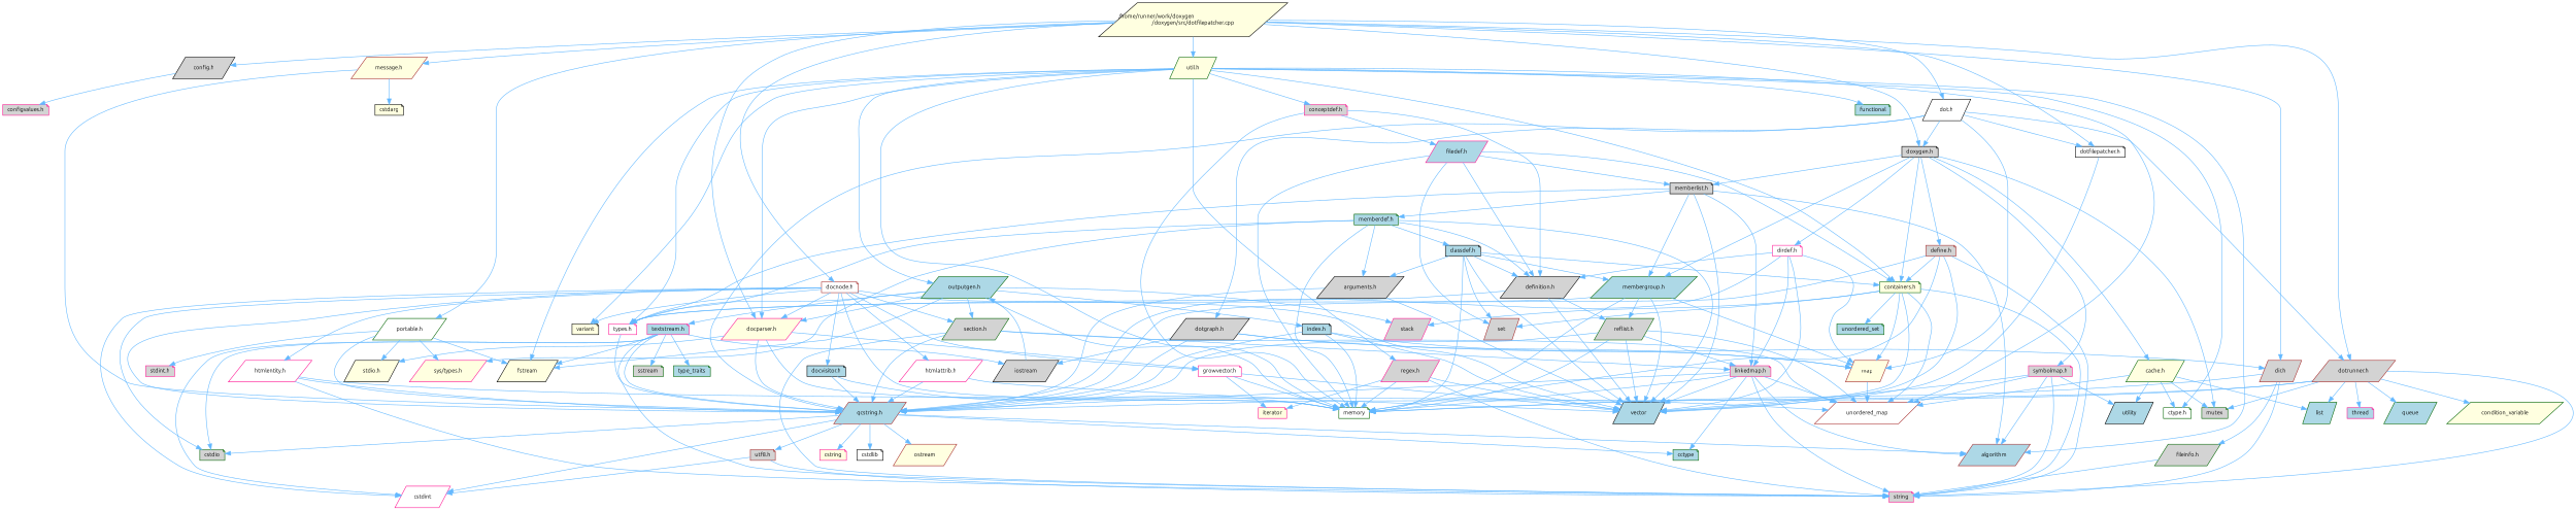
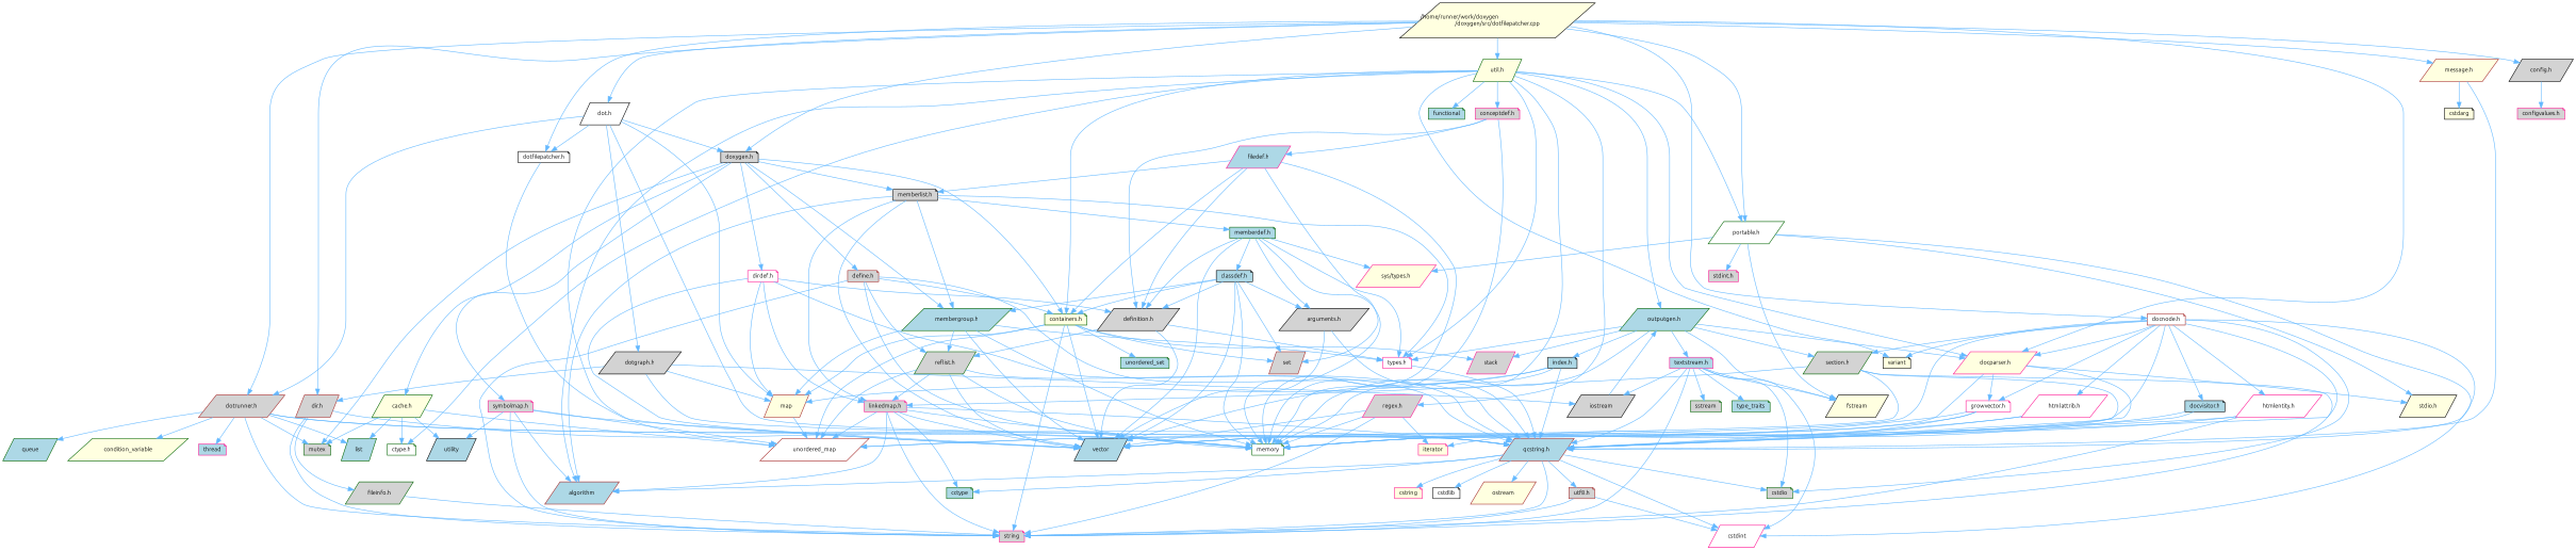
  digraph {
    fontname=Ubuntu
    node [color=darkgreen fillcolor=lightgrey fontname=Ubuntu fontsize=10 shape=parallelogram style=filled]
    edge [color=steelblue1 fontname=Ubuntu fontsize=10 labelfontname=Helvetica labelfontsize=10 style=solid]
    n1 [color=black fillcolor=lightyellow fontcolor=black height=0.2 label="/home/runner/work/doxygen\l/doxygen/src/dotfilepatcher.cpp" width=0.4]
    n2 [color=black fillcolor=white height=0.2 label="dotfilepatcher.h" shape=note width=0.4]
    n3 [color=brown height=0.2 label="dotrunner.h" width=0.4]
    n4 [color=black height=0.2 label="config.h" width=0.4]
    n5 [color=brown fillcolor=lightyellow height=0.2 label="message.h" width=0.4]
    n6 [color=deeppink fillcolor=lightyellow height=0.2 label="docparser.h" width=0.4]
    n7 [color=brown fillcolor=white height=0.2 label="docnode.h" shape=note width=0.4]
    n8 [color=black height=0.2 label="doxygen.h" shape=note width=0.4]
    n9 [fillcolor=lightyellow height=0.2 label="util.h" width=0.4]
    n10 [color=black fillcolor=white height=0.2 label="dot.h" width=0.4]
    n11 [color=brown height=0.2 label="dir.h" width=0.4]
    n12 [fillcolor=white height=0.2 label="portable.h" width=0.4]
    n13 [color=black fillcolor=lightblue height=0.2 label=vector width=0.4]
    n14 [color=brown fillcolor=lightblue height=0.2 label="qcstring.h" width=0.4]
    n15 [color=deeppink height=0.2 label=string shape=note width=0.4]
    n16 [color=deeppink fillcolor=lightblue height=0.2 label=thread shape=note width=0.4]
    n17 [fillcolor=lightblue height=0.2 label=list width=0.4]
    n18 [fillcolor=lightblue height=0.2 label=queue width=0.4]
    n19 [height=0.2 label=mutex shape=note width=0.4]
    n20 [fillcolor=lightyellow height=0.2 label=condition_variable width=0.4]
    n21 [fillcolor=white height=0.2 label=memory shape=note width=0.4]
    n22 [color=deeppink height=0.2 label="configvalues.h" shape=note width=0.4]
    n23 [color=black fillcolor=lightyellow height=0.2 label=cstdarg shape=note width=0.4]
    n24 [color=black fillcolor=lightyellow height=0.2 label="stdio.h" width=0.4]
    n25 [color=deeppink fillcolor=white height=0.2 label="growvector.h" shape=note width=0.4]
    n26 [height=0.2 label=cstdio shape=note width=0.4]
    n27 [color=deeppink fillcolor=white height=0.2 label=cstdint width=0.4]
    n28 [color=black fillcolor=lightyellow height=0.2 label=variant shape=note width=0.4]
    n29 [color=black fillcolor=lightblue height=0.2 label="docvisitor.h" shape=note width=0.4]
    n30 [color=deeppink fillcolor=white height=0.2 label="htmlattrib.h" width=0.4]
    n31 [color=deeppink fillcolor=white height=0.2 label="htmlentity.h" width=0.4]
    n32 [height=0.2 label="section.h" width=0.4]
    n33 [fillcolor=lightyellow height=0.2 label="containers.h" shape=note width=0.4]
    n34 [fillcolor=lightblue height=0.2 label="membergroup.h" width=0.4]
    n35 [color=deeppink fillcolor=white height=0.2 label="dirdef.h" shape=note width=0.4]
    n36 [color=black height=0.2 label="memberlist.h" shape=note width=0.4]
    n37 [color=brown height=0.2 label="define.h" shape=note width=0.4]
    n38 [fillcolor=lightyellow height=0.2 label="cache.h" width=0.4]
    n39 [color=deeppink height=0.2 label="symbolmap.h" shape=note width=0.4]
    n40 [color=brown fillcolor=lightblue height=0.2 label=algorithm width=0.4]
    n41 [color=brown fillcolor=white height=0.2 label=unordered_map width=0.4]
    n42 [color=deeppink fillcolor=white height=0.2 label="types.h" shape=note width=0.4]
    n43 [fillcolor=white height=0.2 label="ctype.h" shape=note width=0.4]
    n44 [fillcolor=lightblue height=0.2 label=functional shape=note width=0.4]
    n45 [color=black fillcolor=lightyellow height=0.2 label=fstream width=0.4]
    n46 [fillcolor=lightblue height=0.2 label="outputgen.h" width=0.4]
    n47 [color=deeppink height=0.2 label="regex.h" width=0.4]
    n48 [color=deeppink height=0.2 label="conceptdef.h" shape=note width=0.4]
    n49 [color=brown fillcolor=lightyellow height=0.2 label=map width=0.4]
    n50 [color=black height=0.2 label="dotgraph.h" width=0.4]
    n51 [height=0.2 label="fileinfo.h" width=0.4]
    n52 [color=deeppink fillcolor=lightyellow height=0.2 label="sys/types.h" width=0.4]
    n53 [color=deeppink height=0.2 label="stdint.h" shape=note width=0.4]
    n54 [fillcolor=lightblue height=0.2 label=cctype shape=note width=0.4]
    n55 [color=deeppink fillcolor=lightyellow height=0.2 label=cstring shape=note width=0.4]
    n56 [color=black fillcolor=white height=0.2 label=cstdlib shape=note width=0.4]
    n57 [color=brown fillcolor=lightyellow height=0.2 label=ostream width=0.4]
    n58 [color=brown height=0.2 label="utf8.h" shape=note width=0.4]
    n59 [color=deeppink fillcolor=lightyellow height=0.2 label=iterator shape=note width=0.4]
    n60 [color=deeppink height=0.2 label="linkedmap.h" shape=note width=0.4]
    n61 [color=brown height=0.2 label=set width=0.4]
    n62 [fillcolor=lightblue height=0.2 label=unordered_set shape=note width=0.4]
    n63 [color=deeppink height=0.2 label=stack width=0.4]
    n64 [height=0.2 label="reflist.h" width=0.4]
    n65 [color=black height=0.2 label="definition.h" width=0.4]
    n66 [fillcolor=lightblue height=0.2 label="memberdef.h" shape=note width=0.4]
    n67 [color=black fillcolor=lightblue height=0.2 label=utility width=0.4]
    n68 [color=black height=0.2 label="arguments.h" width=0.4]
    n69 [color=black fillcolor=lightblue height=0.2 label="classdef.h" shape=note width=0.4]
    n70 [color=black fillcolor=lightblue height=0.2 label="index.h" shape=note width=0.4]
    n71 [color=deeppink fillcolor=lightblue height=0.2 label="textstream.h" shape=note width=0.4]
    n72 [color=deeppink fillcolor=lightblue height=0.2 label="filedef.h" width=0.4]
    n73 [color=black height=0.2 label=iostream width=0.4]
    n74 [height=0.2 label=sstream shape=note width=0.4]
    n75 [fillcolor=lightblue height=0.2 label=type_traits shape=note width=0.4]
    n1 -> n2
    n1 -> n3
    n1 -> n4
    n1 -> n5
    n1 -> n6
    n1 -> n7
    n1 -> n8
    n1 -> n9
    n1 -> n10
    n1 -> n11
    n1 -> n12
    n2 -> n13
    n3 -> n14
    n3 -> n15
    n3 -> n16
    n3 -> n17
    n3 -> n18
    n3 -> n19
    n3 -> n20
    n3 -> n21
    n4 -> n22
    n5 -> n14
    n5 -> n23
    n6 -> n14
    n6 -> n21
    n6 -> n24
    n6 -> n25
    n7 -> n6
    n7 -> n13
    n7 -> n14
    n7 -> n21
    n7 -> n25
    n7 -> n26
    n7 -> n27
    n7 -> n28
    n7 -> n29
    n7 -> n30
    n7 -> n31
    n7 -> n32
    n8 -> n19
    n8 -> n33
    n8 -> n34
    n8 -> n35
    n8 -> n36
    n8 -> n37
    n8 -> n38
    n8 -> n39
    n9 -> n6
    n9 -> n21
    n9 -> n28
    n9 -> n33
    n9 -> n40
    n9 -> n41
    n9 -> n42
    n9 -> n43
    n9 -> n44
-   n9 -> n45
+   n9 -> n12
    n9 -> n46
    n9 -> n47
    n9 -> n48
    n10 -> n2
    n10 -> n3
    n10 -> n8
    n10 -> n14
    n10 -> n49
    n10 -> n50
    n11 -> n15
    n11 -> n21
    n11 -> n51
    n12 -> n14
    n12 -> n24
    n12 -> n45
    n12 -> n52
    n12 -> n53
+   n14 -> n15
    n14 -> n26
    n14 -> n27
    n14 -> n40
    n14 -> n54
    n14 -> n55
    n14 -> n56
    n14 -> n57
    n14 -> n58
    n25 -> n13
    n25 -> n21
    n25 -> n59
    n29 -> n14
    n29 -> n21
    n30 -> n13
    n30 -> n14
    n31 -> n14
    n31 -> n15
    n31 -> n41
    n32 -> n14
    n32 -> n15
    n32 -> n41
    n32 -> n60
    n33 -> n13
    n33 -> n15
    n33 -> n41
    n33 -> n49
    n33 -> n61
    n33 -> n62
    n33 -> n63
    n34 -> n13
    n34 -> n21
    n34 -> n42
    n34 -> n49
    n34 -> n64
    n35 -> n13
    n35 -> n14
    n35 -> n49
    n35 -> n60
    n35 -> n65
    n36 -> n13
    n36 -> n34
    n36 -> n40
    n36 -> n42
    n36 -> n60
    n36 -> n66
-   n37 -> n13
+   n37 -> n64
    n37 -> n14
    n37 -> n15
    n37 -> n21
    n37 -> n33
    n38 -> n17
    n38 -> n19
    n38 -> n41
    n38 -> n43
    n38 -> n67
    n39 -> n13
    n39 -> n15
    n39 -> n40
    n39 -> n41
    n39 -> n67
    n42 -> n14
    n46 -> n6
    n46 -> n21
    n46 -> n32
    n46 -> n42
    n46 -> n45
    n46 -> n63
    n46 -> n70
    n46 -> n71
    n47 -> n13
    n47 -> n15
    n47 -> n21
    n47 -> n59
    n48 -> n21
    n48 -> n65
    n48 -> n72
    n49 -> n41
    n50 -> n11
    n50 -> n14
    n50 -> n49
    n50 -> n73
    n51 -> n15
    n58 -> n15
    n58 -> n27
    n60 -> n13
    n60 -> n14
    n60 -> n15
    n60 -> n21
    n60 -> n40
    n60 -> n41
    n60 -> n54
    n64 -> n13
    n64 -> n14
    n64 -> n21
    n64 -> n41
    n64 -> n60
    n65 -> n13
    n65 -> n42
    n65 -> n64
    n66 -> n13
    n66 -> n21
    n66 -> n42
    n66 -> n52
    n66 -> n65
    n66 -> n68
    n66 -> n69
    n68 -> n13
    n68 -> n14
    n69 -> n13
    n69 -> n21
    n69 -> n33
    n69 -> n34
    n69 -> n61
    n69 -> n65
    n69 -> n68
    n70 -> n13
    n70 -> n14
    n70 -> n21
    n70 -> n49
    n71 -> n14
    n71 -> n15
    n71 -> n26
    n71 -> n27
    n71 -> n45
    n71 -> n73
    n71 -> n74
    n71 -> n75
    n72 -> n21
    n72 -> n33
    n72 -> n36
    n72 -> n61
    n72 -> n65
    n73 -> n46
  }
